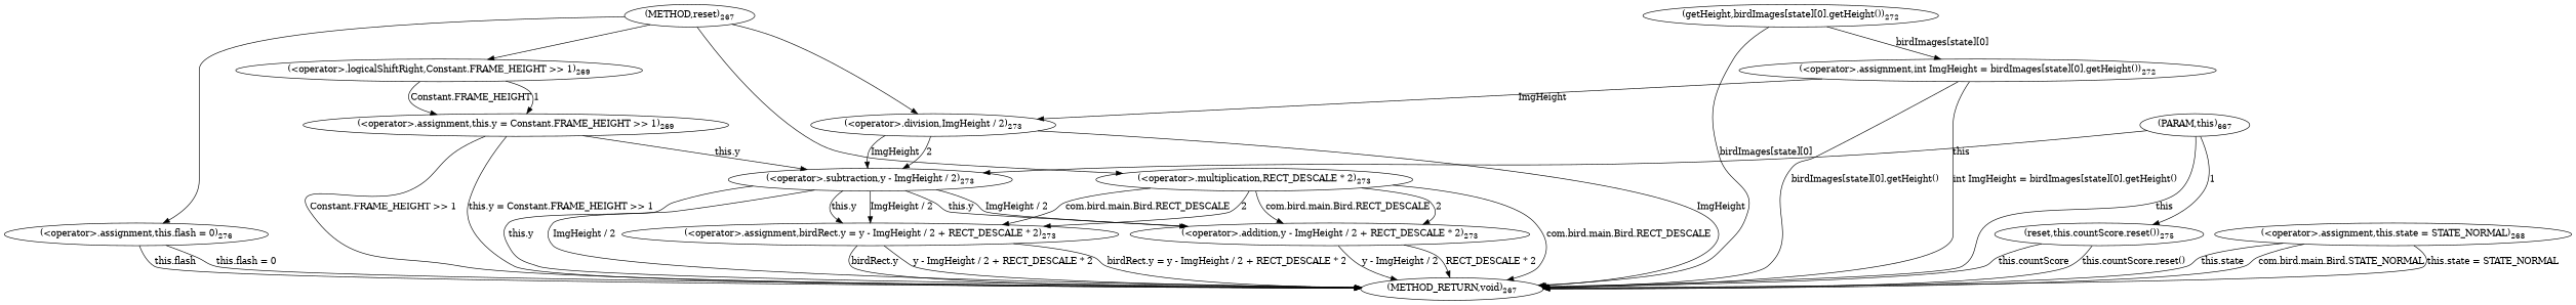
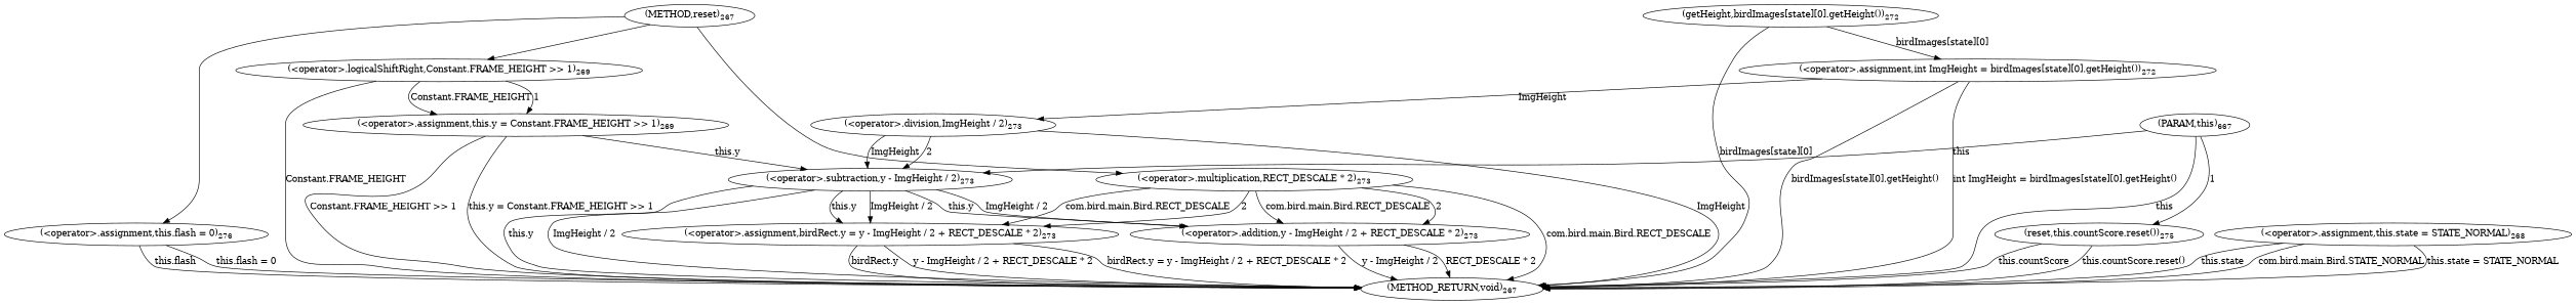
  digraph {
    n1 [label=<(METHOD,reset)<SUB>267</SUB>>]
    n2 [label=<(&lt;operator&gt;.assignment,this.flash = 0)<SUB>276</SUB>>]
    n3 [label=<(&lt;operator&gt;.logicalShiftRight,Constant.FRAME_HEIGHT &gt;&gt; 1)<SUB>269</SUB>>]
    n4 [label=<(&lt;operator&gt;.multiplication,RECT_DESCALE * 2)<SUB>273</SUB>>]
    n5 [label=<(&lt;operator&gt;.division,ImgHeight / 2)<SUB>273</SUB>>]
    n6 [label=<(PARAM,this)<SUB>667</SUB>>]
    n7 [label=<(METHOD_RETURN,void)<SUB>267</SUB>>]
    n8 [label=<(reset,this.countScore.reset())<SUB>275</SUB>>]
    n9 [label=<(&lt;operator&gt;.subtraction,y - ImgHeight / 2)<SUB>273</SUB>>]
    n10 [label=<(&lt;operator&gt;.assignment,this.y = Constant.FRAME_HEIGHT &gt;&gt; 1)<SUB>269</SUB>>]
    n11 [label=<(&lt;operator&gt;.assignment,birdRect.y = y - ImgHeight / 2 + RECT_DESCALE * 2)<SUB>273</SUB>>]
    n12 [label=<(&lt;operator&gt;.addition,y - ImgHeight / 2 + RECT_DESCALE * 2)<SUB>273</SUB>>]
    n13 [label=<(&lt;operator&gt;.assignment,this.state = STATE_NORMAL)<SUB>268</SUB>>]
    n14 [label=<(&lt;operator&gt;.assignment,int ImgHeight = birdImages[state][0].getHeight())<SUB>272</SUB>>]
    n15 [label=<(getHeight,birdImages[state][0].getHeight())<SUB>272</SUB>>]
    n1 -> n2
    n1 -> n3
    n1 -> n4
-   n1 -> n5
    n2 -> n7 [label="this.flash"]
    n2 -> n7 [label="this.flash = 0"]
+   n3 -> n7 [label="Constant.FRAME_HEIGHT"]
    n3 -> n10 [label="Constant.FRAME_HEIGHT"]
    n3 -> n10 [label=1]
    n4 -> n7 [label="com.bird.main.Bird.RECT_DESCALE"]
    n4 -> n11 [label="com.bird.main.Bird.RECT_DESCALE"]
    n4 -> n11 [label=2]
    n4 -> n12 [label="com.bird.main.Bird.RECT_DESCALE"]
    n4 -> n12 [label=2]
    n5 -> n7 [label=ImgHeight]
    n5 -> n9 [label=ImgHeight]
    n5 -> n9 [label=2]
    n6 -> n7 [label=this]
    n6 -> n8 [label=1]
    n6 -> n9 [label=this]
    n8 -> n7 [label="this.countScore"]
    n8 -> n7 [label="this.countScore.reset()"]
    n9 -> n7 [label="this.y"]
    n9 -> n7 [label="ImgHeight / 2"]
    n9 -> n11 [label="this.y"]
    n9 -> n11 [label="ImgHeight / 2"]
    n9 -> n12 [label="this.y"]
    n9 -> n12 [label="ImgHeight / 2"]
    n10 -> n7 [label="Constant.FRAME_HEIGHT &gt;&gt; 1"]
    n10 -> n7 [label="this.y = Constant.FRAME_HEIGHT &gt;&gt; 1"]
    n10 -> n9 [label="this.y"]
    n11 -> n7 [label="birdRect.y"]
    n11 -> n7 [label="y - ImgHeight / 2 + RECT_DESCALE * 2"]
    n11 -> n7 [label="birdRect.y = y - ImgHeight / 2 + RECT_DESCALE * 2"]
    n12 -> n7 [label="y - ImgHeight / 2"]
    n12 -> n7 [label="RECT_DESCALE * 2"]
    n13 -> n7 [label="this.state"]
    n13 -> n7 [label="com.bird.main.Bird.STATE_NORMAL"]
    n13 -> n7 [label="this.state = STATE_NORMAL"]
    n14 -> n5 [label=ImgHeight]
    n14 -> n7 [label="birdImages[state][0].getHeight()"]
    n14 -> n7 [label="int ImgHeight = birdImages[state][0].getHeight()"]
    n15 -> n7 [label="birdImages[state][0]"]
    n15 -> n14 [label="birdImages[state][0]"]
  }
